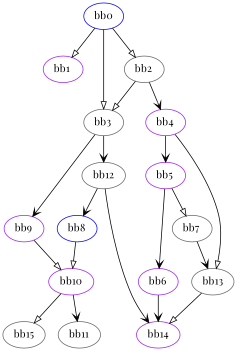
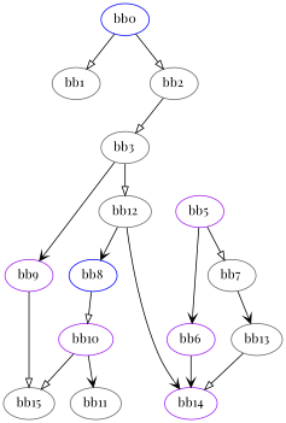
  digraph {
    fontname="Playfair Display"
    node [color=gray40 fontname="Playfair Display"]
    edge [arrowhead=onormal fontname="Playfair Display"]
    n1 [color=blue label="bb0\l"]
-   n2 [color=purple label="bb1\l"]
+   n2 [label="bb1\l"]
    n3 [label="bb2\l"]
    n4 [label="bb3\l"]
-   n5 [color=purple label="bb4\l"]
    n6 [color=purple label="bb9\l"]
    n7 [label="bb12\l"]
    n8 [color=purple label="bb5\l"]
    n9 [label="bb13\l"]
    n10 [color=purple label="bb10\l"]
    n11 [color=blue label="bb8\l"]
    n12 [color=purple label="bb14\l"]
    n13 [color=purple label="bb6\l"]
    n14 [label="bb7\l"]
    n15 [label="bb11\l"]
    n16 [label="bb15\l"]
    n1 -> n2
    n1 -> n3
-   n1 -> n4
    n3 -> n4
-   n3 -> n5 [arrowhead=vee]
    n4 -> n6 [arrowhead=vee]
-   n4 -> n7 [arrowhead=vee]
-   n5 -> n8 [arrowhead=vee]
-   n5 -> n9
-   n6 -> n10
+   n4 -> n7
+   n6 -> n16
    n7 -> n11 [arrowhead=vee]
    n7 -> n12 [arrowhead=vee]
    n8 -> n13 [arrowhead=vee]
    n8 -> n14
    n9 -> n12
    n10 -> n15 [arrowhead=vee]
    n10 -> n16
    n11 -> n10
    n13 -> n12 [arrowhead=vee]
    n14 -> n9 [arrowhead=vee]
  }
